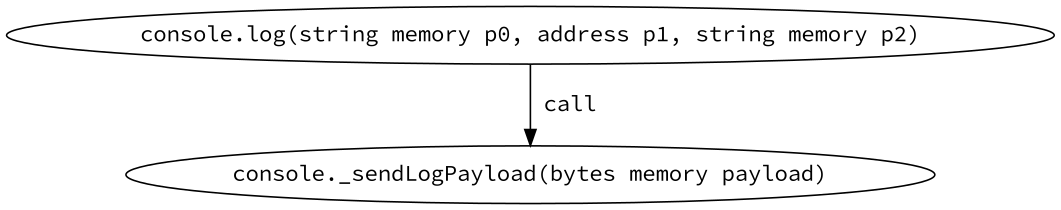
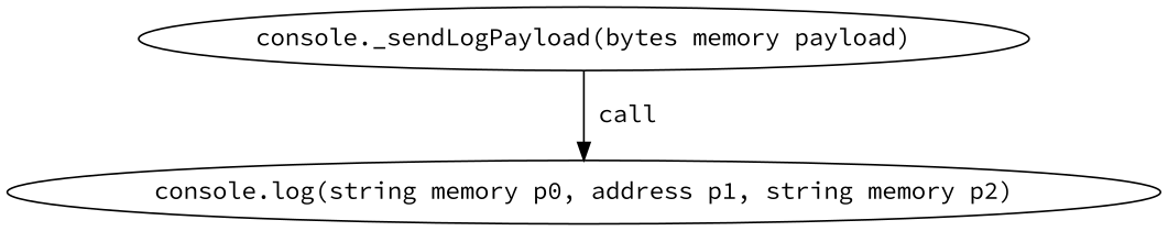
  digraph {
    fontname="Source Code Pro"
    node [fontname="Source Code Pro"]
    "console.log(string memory p0, address p1, string memory p2)" [height=0.5 width=6.9369]
    "console._sendLogPayload(bytes memory payload)" [height=0.5 width=5.7372]
-   "console.log(string memory p0, address p1, string memory p2)" -> "console._sendLogPayload(bytes memory payload)" [label=" call" fontname="Source Code Pro"]
+   "console._sendLogPayload(bytes memory payload)" -> "console.log(string memory p0, address p1, string memory p2)" [label=" call" fontname="Source Code Pro"]
  }
